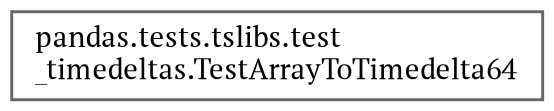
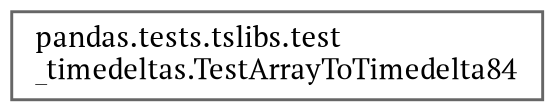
  digraph {
    rankdir=LR
    fontname="PT Serif"
-   n1 [color=grey40 fillcolor=white fontname="PT Serif" fontsize=10 height=0.2 label="pandas.tests.tslibs.test\l_timedeltas.TestArrayToTimedelta64" shape=box style=filled width=0.4]
+   n1 [color=grey40 fillcolor=white fontname="PT Serif" fontsize=10 height=0.2 label="pandas.tests.tslibs.test\l_timedeltas.TestArrayToTimedelta84" shape=box style=filled width=0.4]
  }
